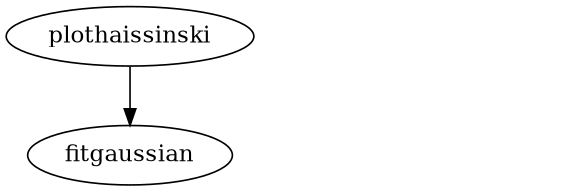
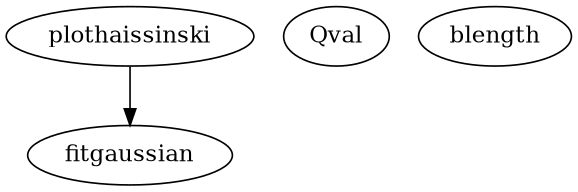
  digraph {
    plothaissinski
    fitgaussian
+   Qval
+   blength
    plothaissinski -> fitgaussian
  }
